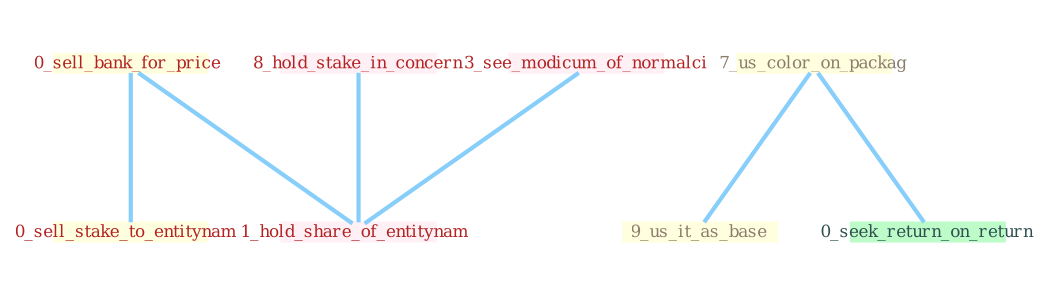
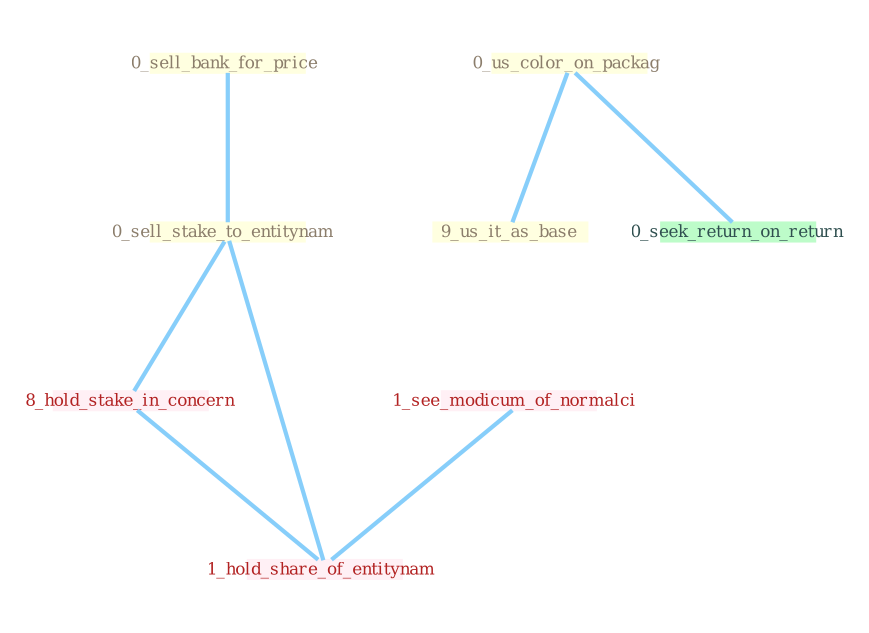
  graph {
    node [color="#ffffe0" fixedsize=true fontcolor="#8b7d6b" fontsize=4 shape=polygon style=filled]
    edge [color="#87cefa" w=1]
-   "0_sell_bank_for_price " [fontcolor="#b22222" height=.06 width=.5]
-   "0_us_color_on_packag " [height=.06 width=.5 label="7_us_color_on_packag"]
+   "0_sell_bank_for_price " [height=.06 width=.5]
+   "0_us_color_on_packag " [height=.06 width=.5]
    n3 [height=.06 label="9_us_it_as_base" width=.5]
-   "0_sell_stake_to_entitynam " [fontcolor="#b22222" height=.06 width=.5]
+   "0_sell_stake_to_entitynam " [height=.06 width=.5]
    n5 [color="#fff0f5" fontcolor="#b22222" height=.06 label="8_hold_stake_in_concern" width=.5]
-   "1_see_modicum_of_normalci " [color="#fff0f5" fontcolor="#b22222" height=.06 width=.5 label="3_see_modicum_of_normalci"]
+   "1_see_modicum_of_normalci " [color="#fff0f5" fontcolor="#b22222" height=.06 width=.5]
    "1_hold_share_of_entitynam " [color="#fff0f5" fontcolor="#b22222" height=.06 width=.5]
    n8 [color="#BDFCC9" fontcolor="#2f4f4f" height=.06 label="0_seek_return_on_return" width=.5]
    subgraph sub_1 {
      "0_sell_bank_for_price "
      "0_us_color_on_packag "
      n3
      "0_sell_stake_to_entitynam "
    }
    subgraph sub_2 {
      n5
      "1_see_modicum_of_normalci "
      "1_hold_share_of_entitynam "
    }
    "0_sell_bank_for_price " -- "0_sell_stake_to_entitynam "
    "0_us_color_on_packag " -- n3
    "0_us_color_on_packag " -- n8
-   "0_sell_bank_for_price " -- "1_hold_share_of_entitynam "
+   "0_sell_stake_to_entitynam " -- n5
+   "0_sell_stake_to_entitynam " -- "1_hold_share_of_entitynam "
    n5 -- "1_hold_share_of_entitynam "
    "1_see_modicum_of_normalci " -- "1_hold_share_of_entitynam "
  }
